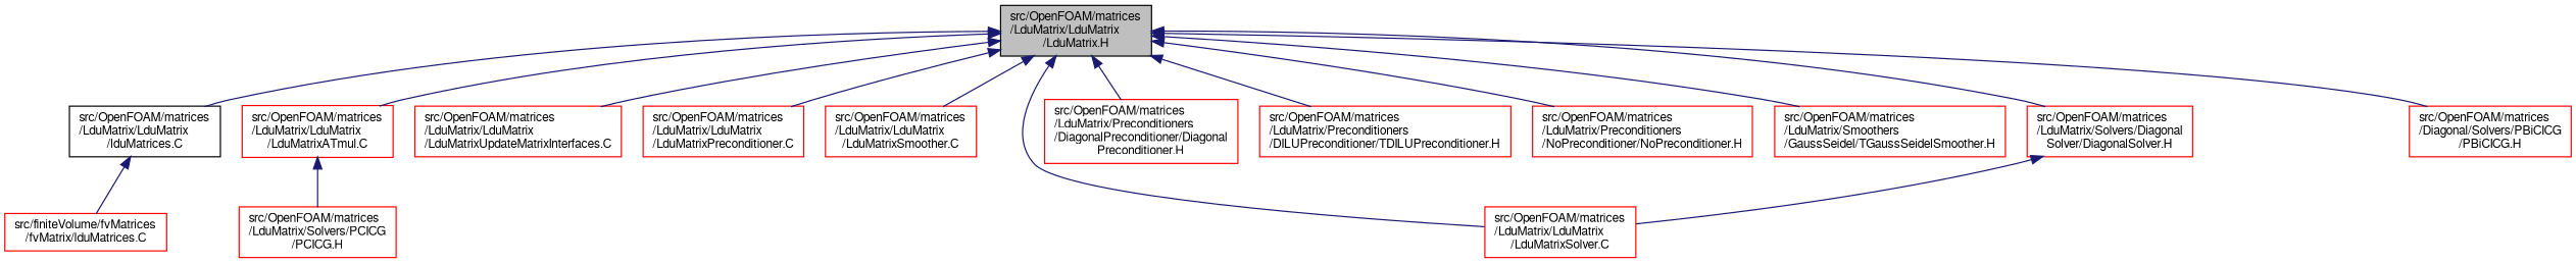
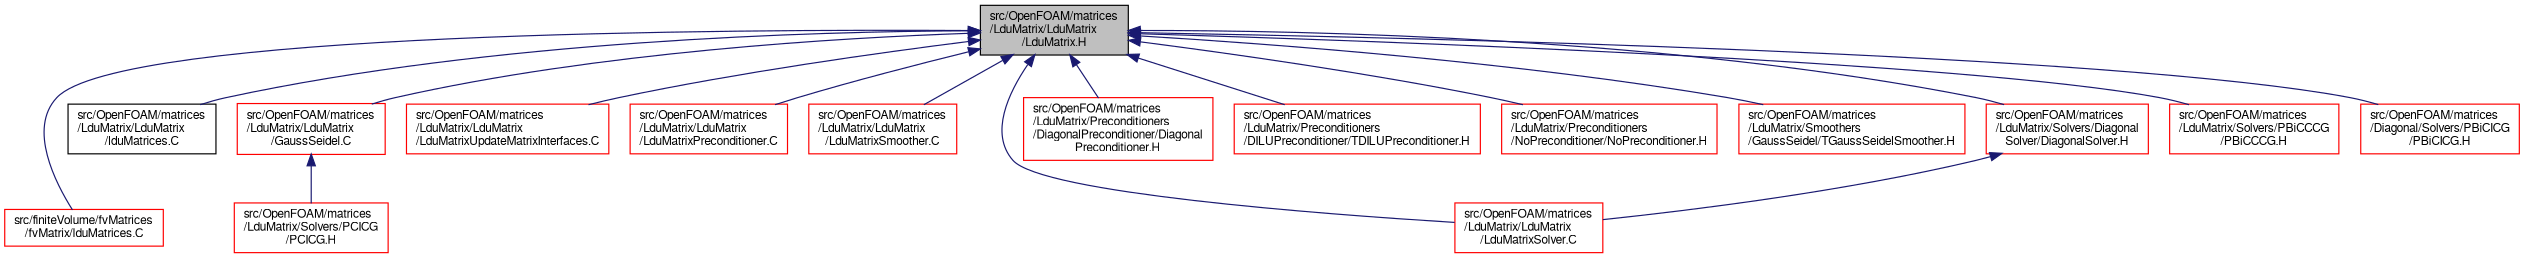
  digraph {
    node [color=red fontname=FreeSans fontsize=10 shape=record]
    edge [color=midnightblue dir=back fontname=FreeSans fontsize=10 labelfontname=FreeSans labelfontsize=10 style=solid]
    n1 [color=black fillcolor=grey75 fontcolor=black height=0.2 label="src/OpenFOAM/matrices\l/LduMatrix/LduMatrix\l/LduMatrix.H" style=filled width=0.4]
    n2 [height=0.2 label="src/finiteVolume/fvMatrices\l/fvMatrix/lduMatrices.C" width=0.4]
    n3 [color=black height=0.2 label="src/OpenFOAM/matrices\l/LduMatrix/LduMatrix\l/lduMatrices.C" width=0.4]
-   n4 [height=0.2 label="src/OpenFOAM/matrices\l/LduMatrix/LduMatrix\l/LduMatrixATmul.C" width=0.4]
+   n4 [height=0.2 label="src/OpenFOAM/matrices\l/LduMatrix/LduMatrix\l/GaussSeidel.C" width=0.4]
    n5 [height=0.2 label="src/OpenFOAM/matrices\l/LduMatrix/LduMatrix\l/LduMatrixUpdateMatrixInterfaces.C" width=0.4]
    n6 [height=0.2 label="src/OpenFOAM/matrices\l/LduMatrix/LduMatrix\l/LduMatrixPreconditioner.C" width=0.4]
    n7 [height=0.2 label="src/OpenFOAM/matrices\l/LduMatrix/LduMatrix\l/LduMatrixSmoother.C" width=0.4]
    n8 [height=0.2 label="src/OpenFOAM/matrices\l/LduMatrix/LduMatrix\l/LduMatrixSolver.C" width=0.4]
    n9 [height=0.2 label="src/OpenFOAM/matrices\l/LduMatrix/Preconditioners\l/DiagonalPreconditioner/Diagonal\lPreconditioner.H" width=0.4]
    n10 [height=0.2 label="src/OpenFOAM/matrices\l/LduMatrix/Preconditioners\l/DILUPreconditioner/TDILUPreconditioner.H" width=0.4]
    n11 [height=0.2 label="src/OpenFOAM/matrices\l/LduMatrix/Preconditioners\l/NoPreconditioner/NoPreconditioner.H" width=0.4]
    n12 [height=0.2 label="src/OpenFOAM/matrices\l/LduMatrix/Smoothers\l/GaussSeidel/TGaussSeidelSmoother.H" width=0.4]
    n13 [height=0.2 label="src/OpenFOAM/matrices\l/LduMatrix/Solvers/Diagonal\lSolver/DiagonalSolver.H" width=0.4]
+   n14 [height=0.2 label="src/OpenFOAM/matrices\l/LduMatrix/Solvers/PBiCCCG\l/PBiCCCG.H" width=0.4]
    n15 [height=0.2 label="src/OpenFOAM/matrices\l/Diagonal/Solvers/PBiCICG\l/PBiCICG.H" width=0.4]
    n16 [height=0.2 label="src/OpenFOAM/matrices\l/LduMatrix/Solvers/PCICG\l/PCICG.H" width=0.4]
-   n3 -> n2
+   n1 -> n2
    n1 -> n3
    n1 -> n4
    n1 -> n5
    n1 -> n6
    n1 -> n7
    n1 -> n8
    n1 -> n9
    n1 -> n10
    n1 -> n11
    n1 -> n12
    n1 -> n13
+   n1 -> n14
    n1 -> n15
    n4 -> n16
    n13 -> n8
  }
